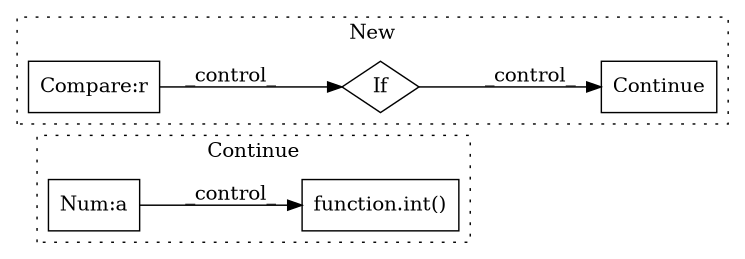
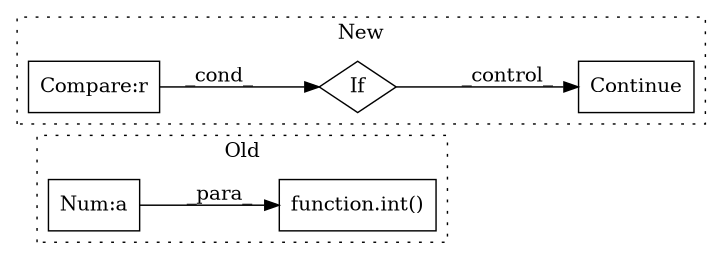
  digraph {
    rankdir=LR
    node [l=3 shape=box]
    n1 [a=75 l="4,1" label="function.int()" s="4851,4892"]
    n2 [a=82 label="Num:a" s=4863]
    n3 [a=43 l=8 label=Continue s=4393]
    n4 [a=96 label=If s=4352 shape=diamond]
    n5 [a=40 l=20 label="Compare:r" s=4355]
    subgraph cluster_1 {
-     label=Continue
+     label=Old
      style=dotted
      n1
      n2
    }
    subgraph cluster_2 {
      label=New
      style=dotted
      n3
      n4
      n5
    }
-   n2 -> n1 [label=_control_]
+   n2 -> n1 [label=_para_]
    n4 -> n3 [label=_control_]
-   n5 -> n4 [label=_control_]
+   n5 -> n4 [label=_cond_]
  }
